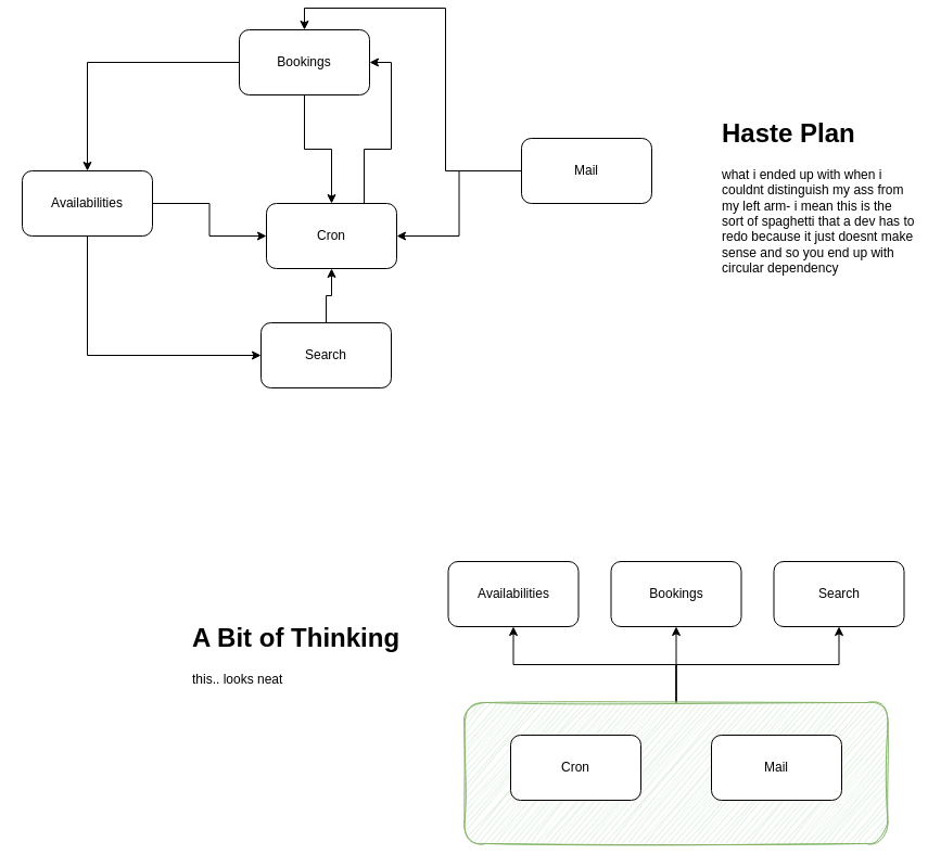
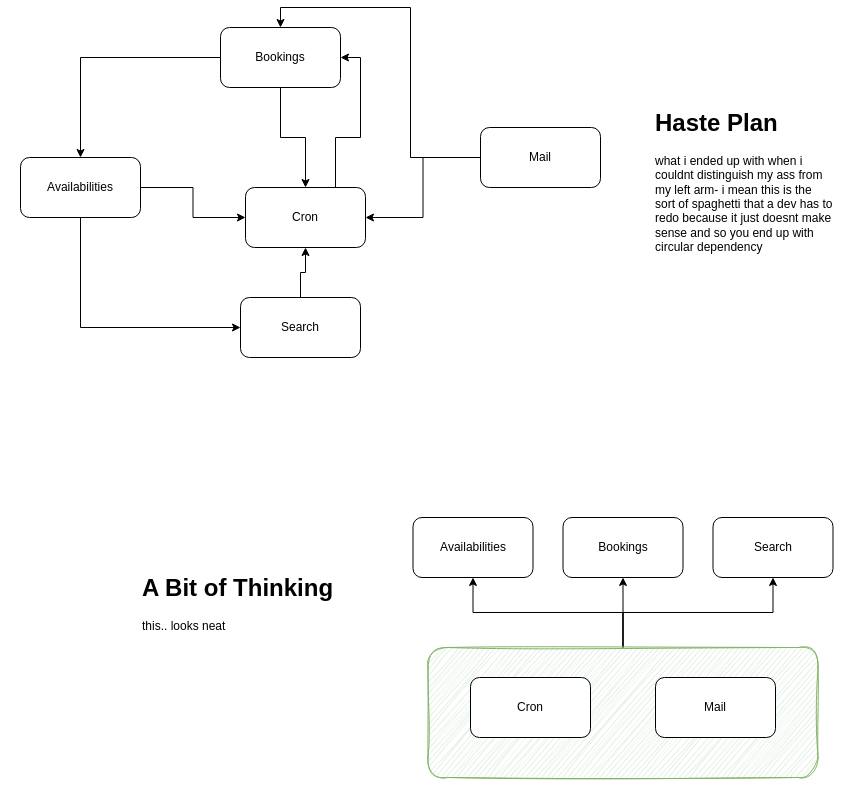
  <mxCell id="0" />
  <mxCell id="1" parent="0" />
  <mxCell id="2" style="edgeStyle=orthogonalEdgeStyle;rounded=0;orthogonalLoop=1;jettySize=auto;html=1;entryX=0.5;entryY=1;entryDx=0;entryDy=0;" edge="1" parent="1" source="5" target="22"><mxGeometry relative="1" as="geometry" /></mxCell>
  <mxCell id="3" style="edgeStyle=orthogonalEdgeStyle;rounded=0;orthogonalLoop=1;jettySize=auto;html=1;entryX=0.5;entryY=1;entryDx=0;entryDy=0;" edge="1" parent="1" source="5" target="23"><mxGeometry relative="1" as="geometry" /></mxCell>
  <mxCell id="4" style="edgeStyle=orthogonalEdgeStyle;rounded=0;orthogonalLoop=1;jettySize=auto;html=1;entryX=0.5;entryY=1;entryDx=0;entryDy=0;" edge="1" parent="1" source="5" target="21"><mxGeometry relative="1" as="geometry" /></mxCell>
  <mxCell id="5" value="" style="rounded=1;whiteSpace=wrap;html=1;fillColor=#d5e8d4;strokeColor=#82b366;sketch=1;curveFitting=1;jiggle=2;" vertex="1" parent="1"><mxGeometry x="427.5" y="640" width="390" height="130" as="geometry" /></mxCell>
  <mxCell id="6" style="edgeStyle=orthogonalEdgeStyle;rounded=0;orthogonalLoop=1;jettySize=auto;html=1;entryX=0.5;entryY=0;entryDx=0;entryDy=0;" parent="1" source="8" target="10" edge="1"><mxGeometry relative="1" as="geometry" /></mxCell>
  <mxCell id="7" style="edgeStyle=orthogonalEdgeStyle;rounded=0;orthogonalLoop=1;jettySize=auto;html=1;entryX=0.5;entryY=0;entryDx=0;entryDy=0;" parent="1" source="8" target="16" edge="1"><mxGeometry relative="1" as="geometry" /></mxCell>
  <mxCell id="8" value="Bookings" style="rounded=1;whiteSpace=wrap;html=1;" parent="1" vertex="1"><mxGeometry x="220" y="20" width="120" height="60" as="geometry" /></mxCell>
  <mxCell id="9" style="edgeStyle=orthogonalEdgeStyle;rounded=0;orthogonalLoop=1;jettySize=auto;html=1;exitX=0.75;exitY=0;exitDx=0;exitDy=0;entryX=1;entryY=0.5;entryDx=0;entryDy=0;" parent="1" source="10" target="8" edge="1"><mxGeometry relative="1" as="geometry" /></mxCell>
  <mxCell id="10" value="Cron" style="rounded=1;whiteSpace=wrap;html=1;" parent="1" vertex="1"><mxGeometry x="245" y="180" width="120" height="60" as="geometry" /></mxCell>
  <mxCell id="11" style="edgeStyle=orthogonalEdgeStyle;rounded=0;orthogonalLoop=1;jettySize=auto;html=1;entryX=1;entryY=0.5;entryDx=0;entryDy=0;" parent="1" source="13" target="10" edge="1"><mxGeometry relative="1" as="geometry" /></mxCell>
  <mxCell id="12" style="edgeStyle=orthogonalEdgeStyle;rounded=0;orthogonalLoop=1;jettySize=auto;html=1;entryX=0.5;entryY=0;entryDx=0;entryDy=0;" parent="1" source="13" target="8" edge="1"><mxGeometry relative="1" as="geometry" /></mxCell>
  <mxCell id="13" value="Mail" style="rounded=1;whiteSpace=wrap;html=1;" parent="1" vertex="1"><mxGeometry x="480" y="120" width="120" height="60" as="geometry" /></mxCell>
  <mxCell id="14" style="edgeStyle=orthogonalEdgeStyle;rounded=0;orthogonalLoop=1;jettySize=auto;html=1;entryX=0;entryY=0.5;entryDx=0;entryDy=0;" parent="1" source="16" target="10" edge="1"><mxGeometry relative="1" as="geometry" /></mxCell>
  <mxCell id="15" style="edgeStyle=orthogonalEdgeStyle;rounded=0;orthogonalLoop=1;jettySize=auto;html=1;entryX=0;entryY=0.5;entryDx=0;entryDy=0;" parent="1" source="16" target="18" edge="1"><mxGeometry relative="1" as="geometry"><Array as="points"><mxPoint x="80" y="320" /></Array></mxGeometry></mxCell>
  <mxCell id="16" value="Availabilities" style="rounded=1;whiteSpace=wrap;html=1;" parent="1" vertex="1"><mxGeometry x="20" y="150" width="120" height="60" as="geometry" /></mxCell>
  <mxCell id="17" style="edgeStyle=orthogonalEdgeStyle;rounded=0;orthogonalLoop=1;jettySize=auto;html=1;entryX=0.5;entryY=1;entryDx=0;entryDy=0;" parent="1" source="18" target="10" edge="1"><mxGeometry relative="1" as="geometry" /></mxCell>
  <mxCell id="18" value="Search" style="rounded=1;whiteSpace=wrap;html=1;" parent="1" vertex="1"><mxGeometry x="240" y="290" width="120" height="60" as="geometry" /></mxCell>
  <mxCell id="19" value="Cron" style="rounded=1;whiteSpace=wrap;html=1;" vertex="1" parent="1"><mxGeometry x="470" y="670" width="120" height="60" as="geometry" /></mxCell>
  <mxCell id="20" value="Mail" style="rounded=1;whiteSpace=wrap;html=1;" vertex="1" parent="1"><mxGeometry x="655" y="670" width="120" height="60" as="geometry" /></mxCell>
  <mxCell id="21" value="Search" style="rounded=1;whiteSpace=wrap;html=1;" vertex="1" parent="1"><mxGeometry x="712.5" y="510" width="120" height="60" as="geometry" /></mxCell>
  <mxCell id="22" value="Availabilities" style="rounded=1;whiteSpace=wrap;html=1;" vertex="1" parent="1"><mxGeometry x="412.5" y="510" width="120" height="60" as="geometry" /></mxCell>
  <mxCell id="23" value="Bookings" style="rounded=1;whiteSpace=wrap;html=1;" vertex="1" parent="1"><mxGeometry x="562.5" y="510" width="120" height="60" as="geometry" /></mxCell>
- <mxCell id="24" value="&lt;h1 style=&quot;margin-top: 0px;&quot;&gt;Haste Plan&lt;br&gt;&lt;/h1&gt;&lt;p&gt;what i ended up with when i couldnt distinguish my ass from my left arm- i mean this is the sort of spaghetti that a dev has to redo because it just doesnt make sense and so you end up with circular dependency&lt;br&gt;&lt;/p&gt;" style="text;html=1;whiteSpace=wrap;overflow=hidden;rounded=0;" vertex="1" parent="1"><mxGeometry x="662.5" y="95" width="180" height="170" as="geometry" /></mxCell>
- <mxCell id="25" value="&lt;h1 style=&quot;margin-top: 0px;&quot;&gt;A Bit of Thinking&lt;br&gt;&lt;/h1&gt;&lt;p&gt;this.. looks neat&lt;br&gt;&lt;/p&gt;" style="text;html=1;whiteSpace=wrap;overflow=hidden;rounded=0;" vertex="1" parent="1"><mxGeometry x="175" y="560" width="220" height="170" as="geometry" /></mxCell>
+ <mxCell id="24" value="&lt;h1 style=&quot;margin-top: 0px;&quot;&gt;Haste Plan&lt;br&gt;&lt;/h1&gt;&lt;p&gt;what i ended up with when i couldnt distinguish my ass from my left arm- i mean this is the sort of spaghetti that a dev has to redo because it just doesnt make sense and so you end up with circular dependency&lt;br&gt;&lt;/p&gt;" style="text;html=1;whiteSpace=wrap;overflow=hidden;rounded=0;" vertex="1" parent="1"><mxGeometry x="652.5" y="95" width="180" height="170" as="geometry" /></mxCell>
+ <mxCell id="25" value="&lt;h1 style=&quot;margin-top: 0px;&quot;&gt;A Bit of Thinking&lt;br&gt;&lt;/h1&gt;&lt;p&gt;this.. looks neat&lt;br&gt;&lt;/p&gt;" style="text;html=1;whiteSpace=wrap;overflow=hidden;rounded=0;" vertex="1" parent="1"><mxGeometry x="140" y="560" width="220" height="170" as="geometry" /></mxCell>
